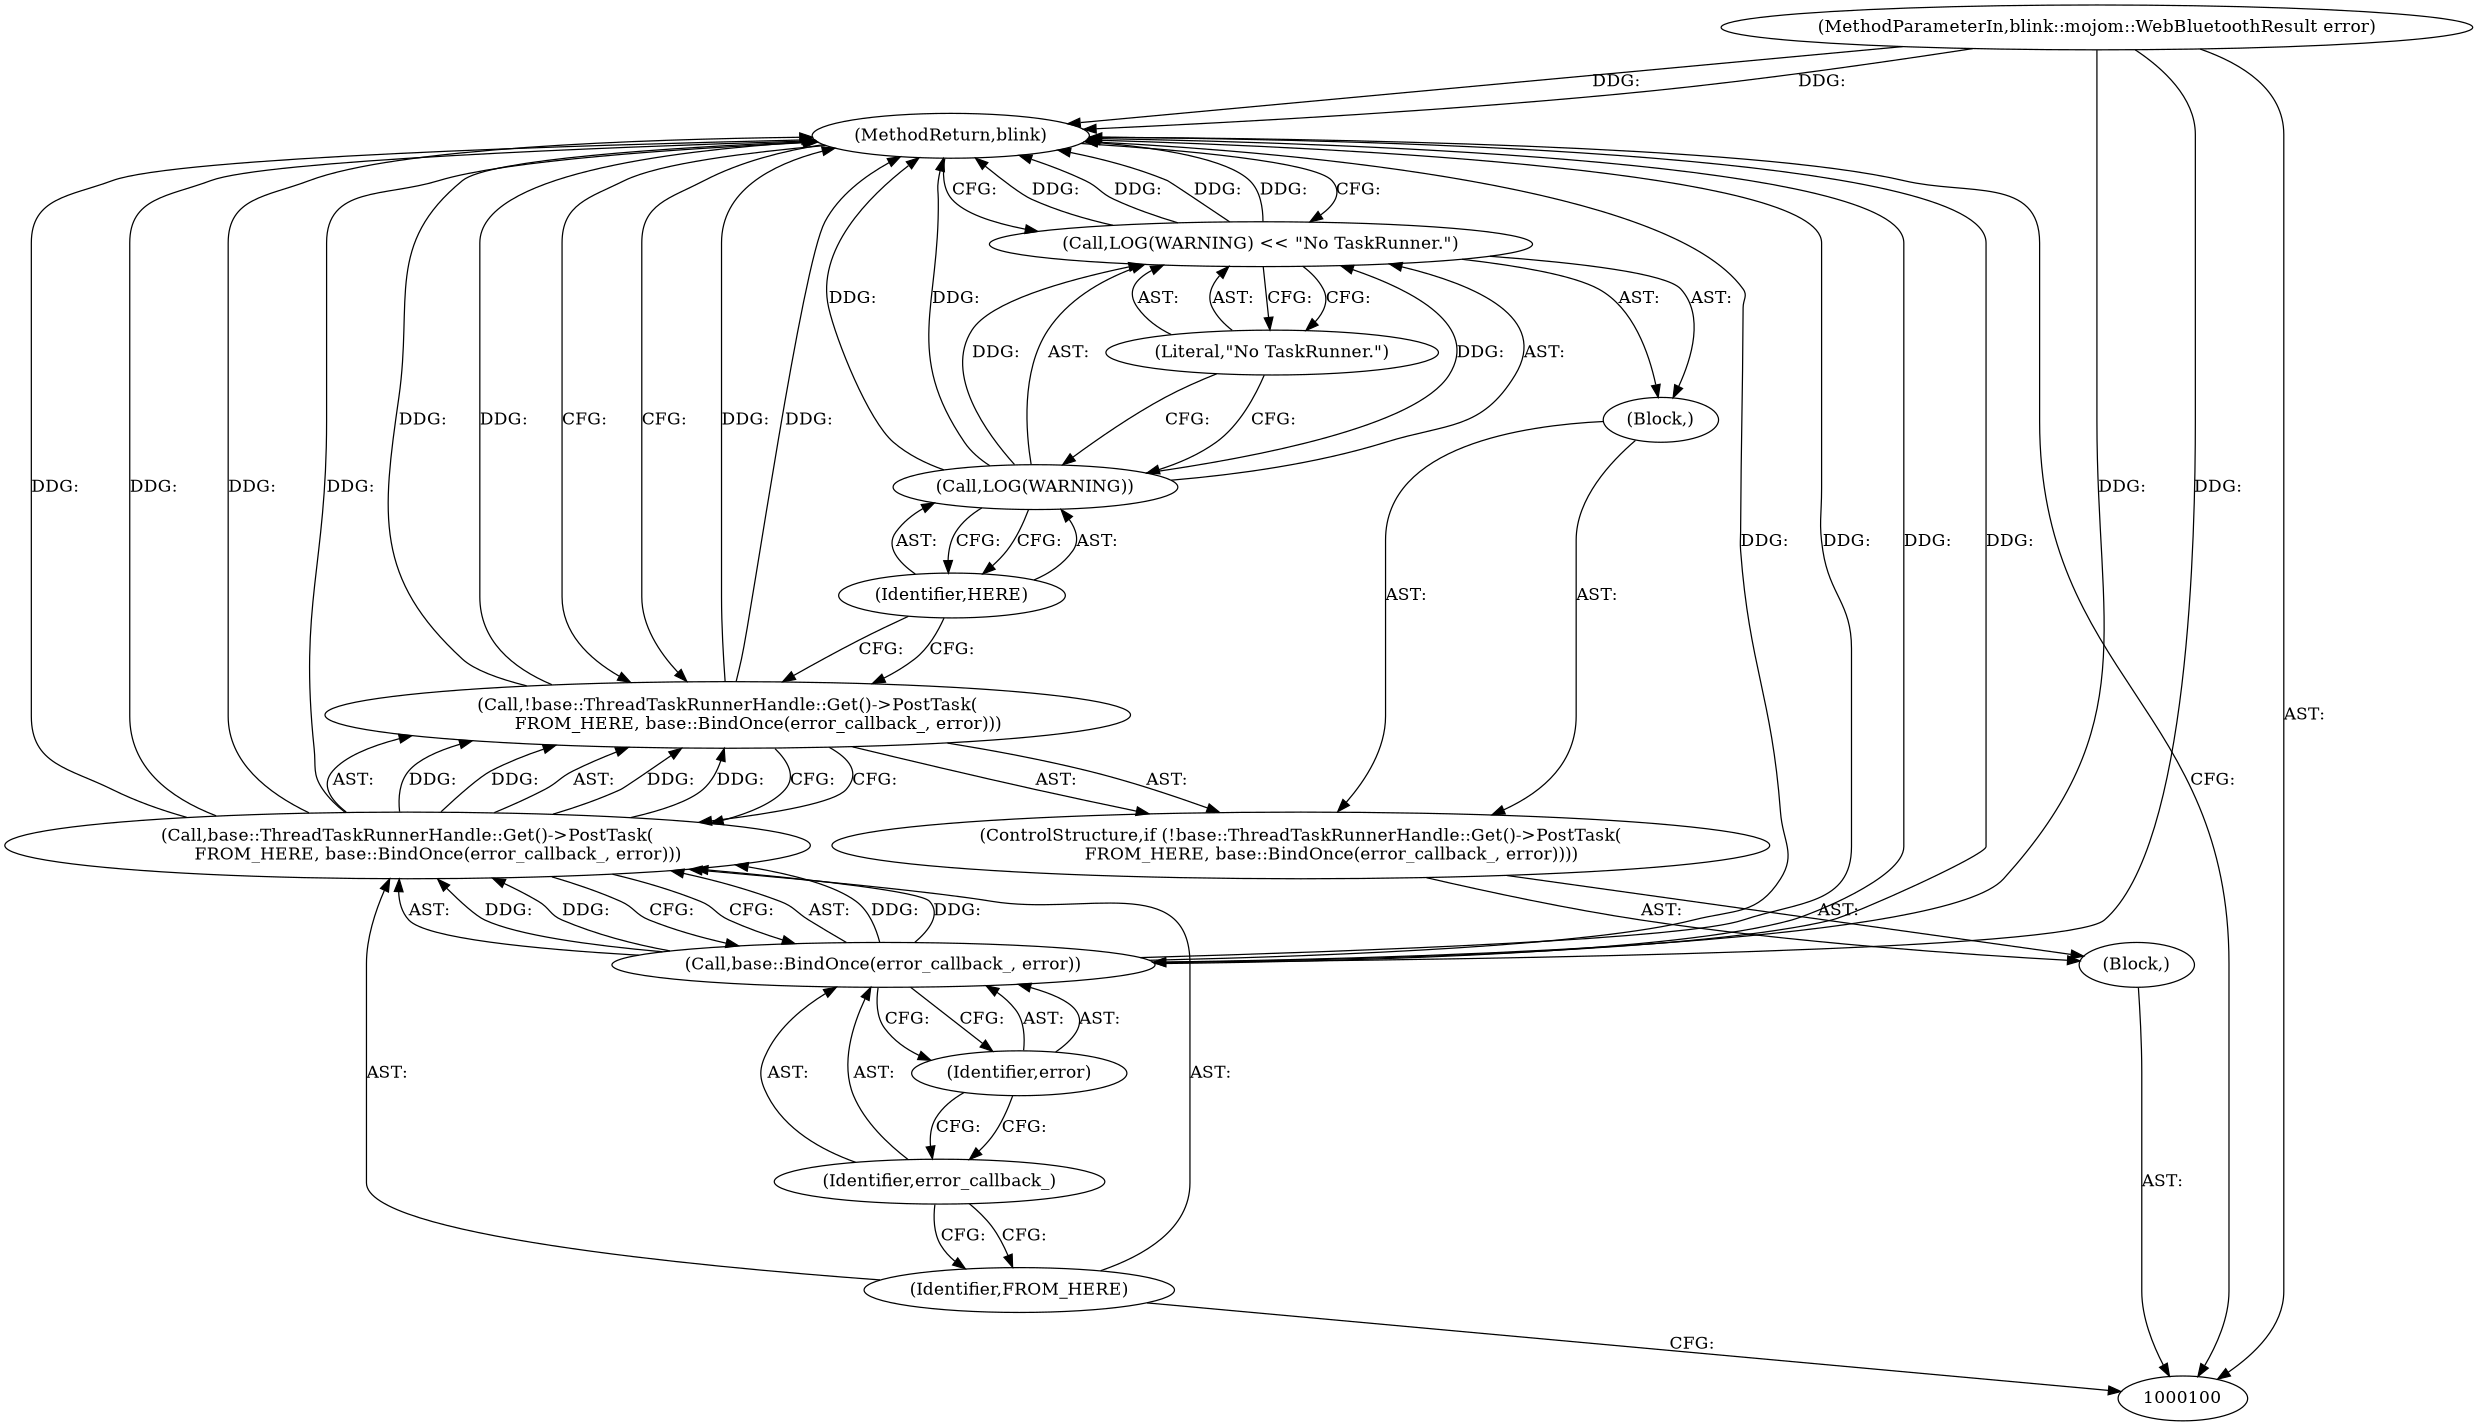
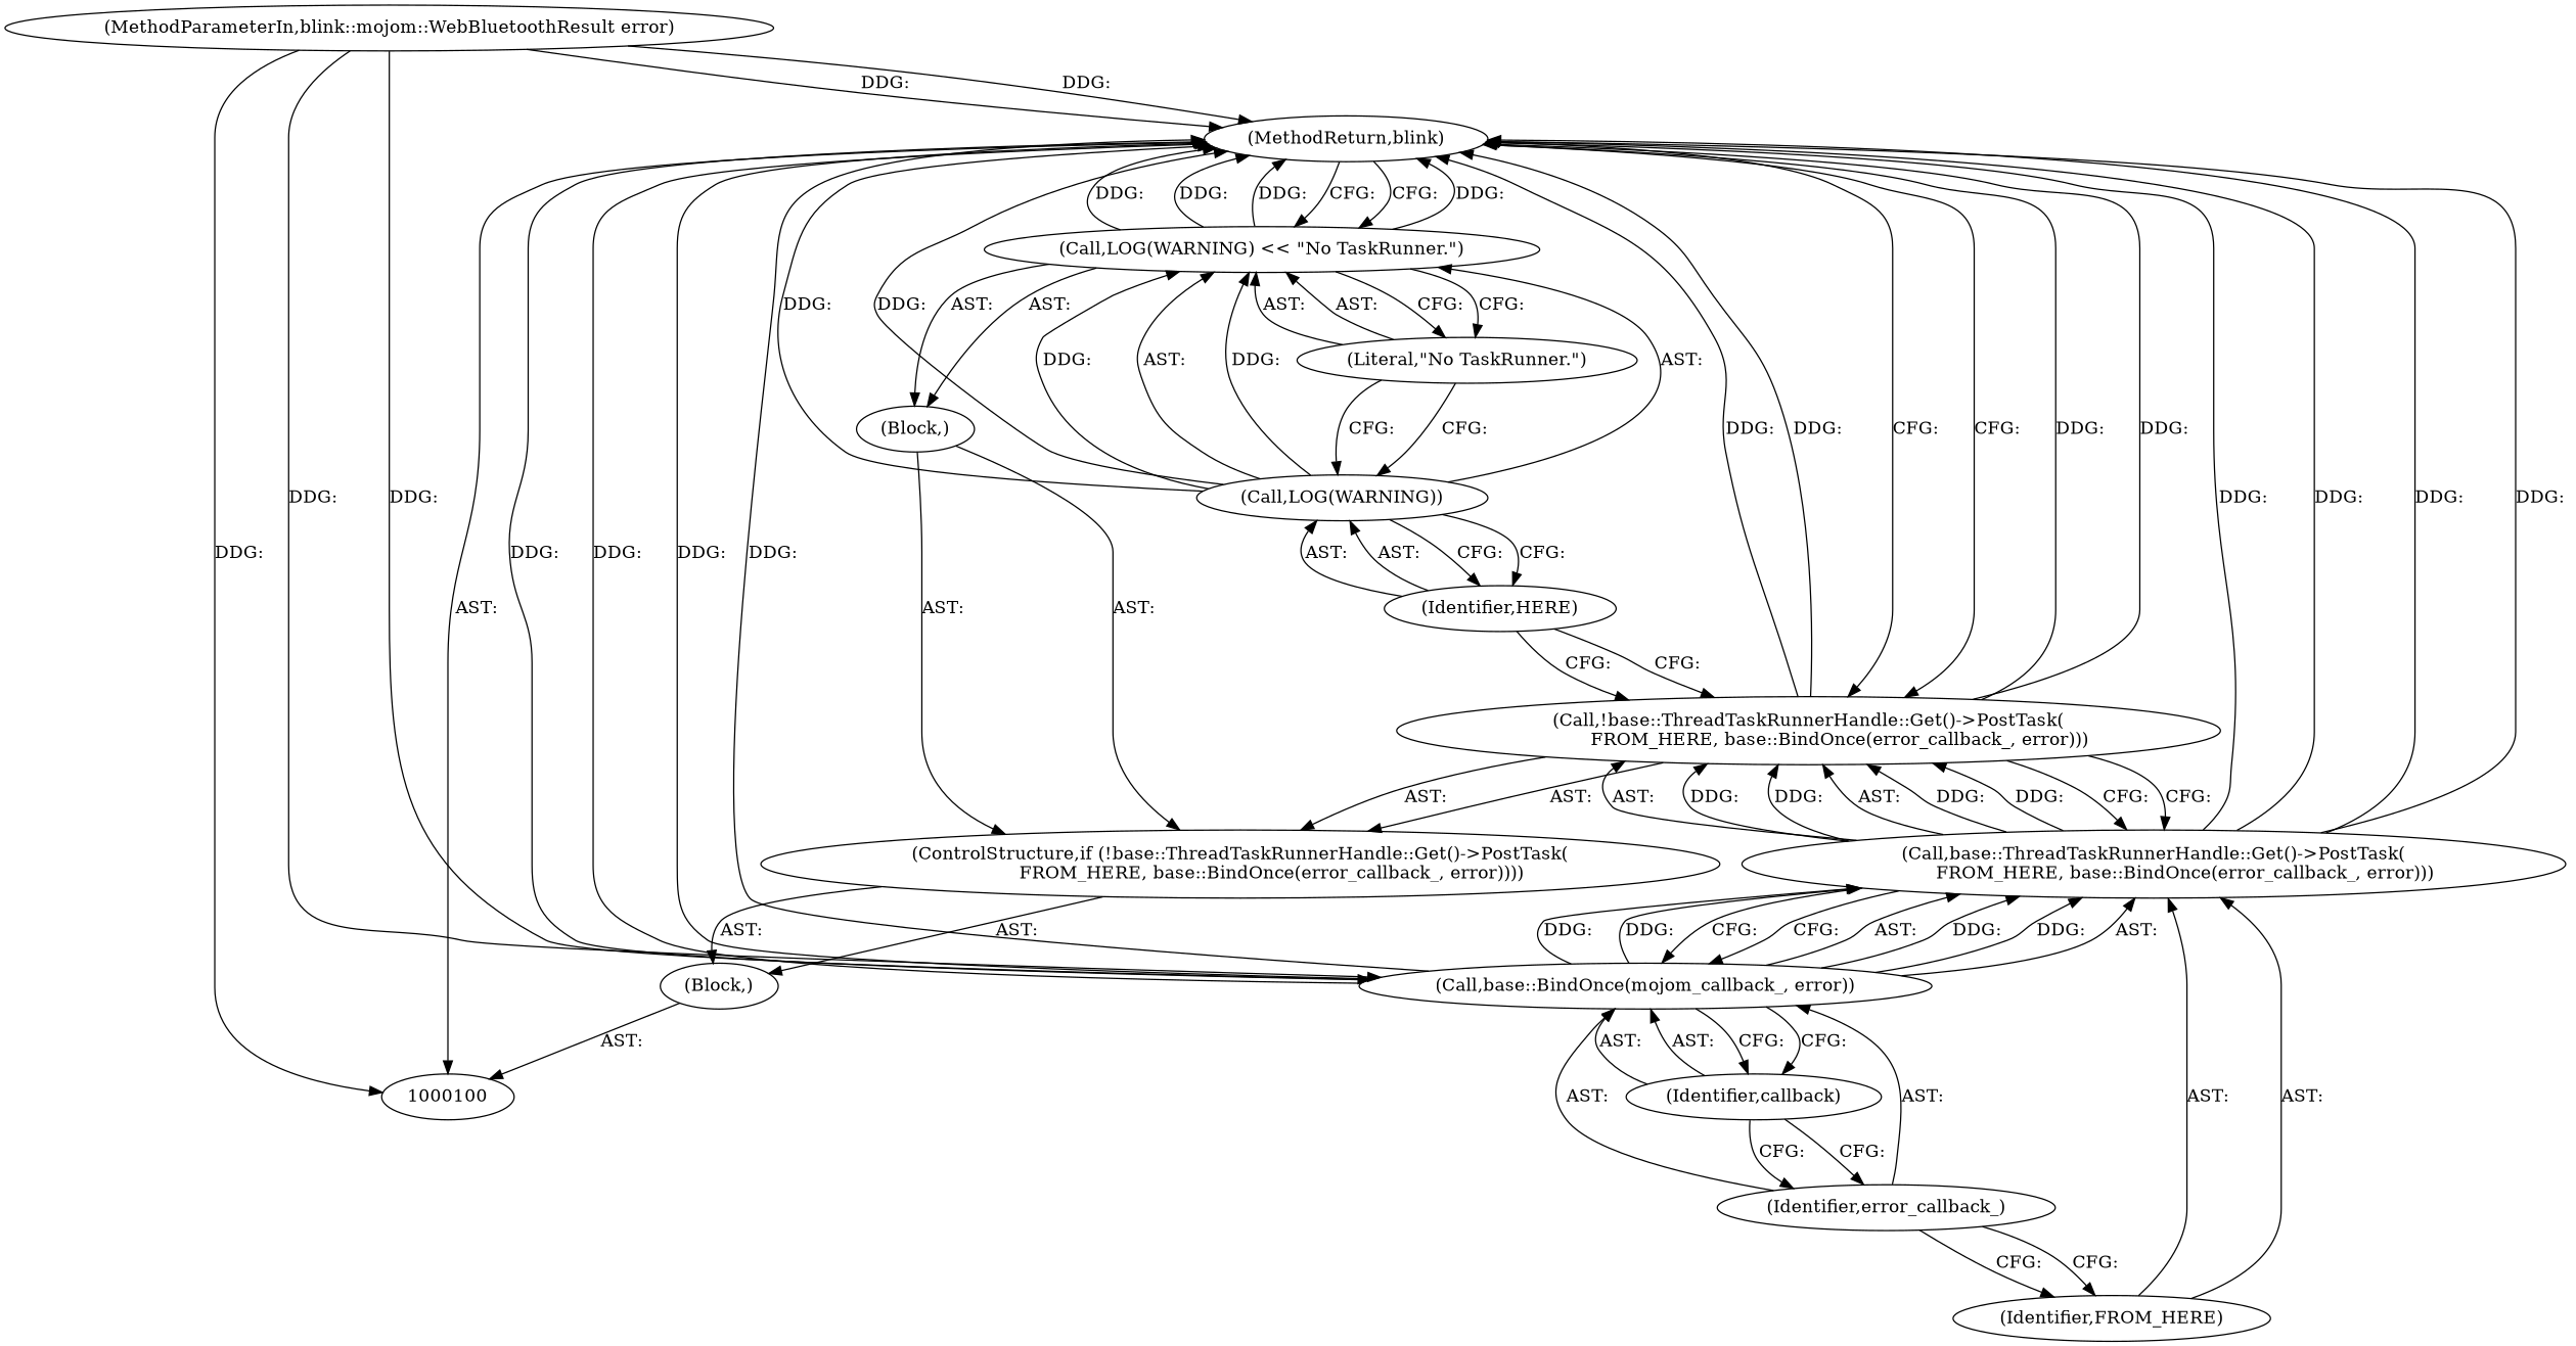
  digraph {
    n1 [label="(MethodReturn,blink)"]
    n2 [label="(Call,!base::ThreadTaskRunnerHandle::Get()->PostTask(\n           FROM_HERE, base::BindOnce(error_callback_, error)))"]
    n3 [label="(Call,LOG(WARNING) << \"No TaskRunner.\")"]
    1000100
    n5 [label="(ControlStructure,if (!base::ThreadTaskRunnerHandle::Get()->PostTask(\n           FROM_HERE, base::BindOnce(error_callback_, error))))"]
    n6 [label="(Call,base::ThreadTaskRunnerHandle::Get()->PostTask(\n           FROM_HERE, base::BindOnce(error_callback_, error)))"]
    n7 [label="(Block,)"]
    n8 [label="(Literal,\"No TaskRunner.\")"]
    n9 [label="(MethodParameterIn,blink::mojom::WebBluetoothResult error)"]
-   n10 [label="(Call,base::BindOnce(error_callback_, error))"]
-   n11 [label="(Identifier,error)"]
+   n10 [label="(Call,base::BindOnce(mojom_callback_, error))"]
+   n11 [label="(Identifier,callback)"]
    n12 [label="(Block,)"]
    n13 [label="(Identifier,FROM_HERE)"]
    n14 [label="(Identifier,error_callback_)"]
    n15 [label="(Call,LOG(WARNING))"]
    n16 [label="(Identifier,HERE)"]
    n1 -> n2 [label="CFG: "]
    n1 -> n2 [label="CFG: "]
    n1 -> n3 [label="CFG: "]
    n1 -> n3 [label="CFG: "]
-   n1 -> 1000100 [label="CFG: "]
+   n1 -> 1000100 [label="AST: "]
    n2 -> n1 [label="DDG: "]
    n2 -> n1 [label="DDG: "]
    n2 -> n1 [label="DDG: "]
    n2 -> n1 [label="DDG: "]
    n2 -> n5 [label="AST: "]
    n2 -> n5 [label="AST: "]
    n2 -> n6 [label="CFG: "]
    n2 -> n6 [label="CFG: "]
    n3 -> n1 [label="DDG: "]
    n3 -> n1 [label="DDG: "]
    n3 -> n1 [label="DDG: "]
    n3 -> n1 [label="DDG: "]
    n3 -> n7 [label="AST: "]
    n3 -> n7 [label="AST: "]
    n3 -> n8 [label="CFG: "]
    n3 -> n8 [label="CFG: "]
    n5 -> n12 [label="AST: "]
    n5 -> n12 [label="AST: "]
    n6 -> n1 [label="DDG: "]
    n6 -> n1 [label="DDG: "]
    n6 -> n1 [label="DDG: "]
    n6 -> n1 [label="DDG: "]
    n6 -> n2 [label="AST: "]
    n6 -> n2 [label="DDG: "]
    n6 -> n2 [label="DDG: "]
    n6 -> n2 [label="AST: "]
    n6 -> n2 [label="DDG: "]
    n6 -> n2 [label="DDG: "]
    n6 -> n10 [label="CFG: "]
    n6 -> n10 [label="CFG: "]
    n7 -> n5 [label="AST: "]
    n7 -> n5 [label="AST: "]
    n8 -> n3 [label="AST: "]
    n8 -> n3 [label="AST: "]
    n8 -> n15 [label="CFG: "]
    n8 -> n15 [label="CFG: "]
    n9 -> n1 [label="DDG: "]
    n9 -> n1 [label="DDG: "]
-   n9 -> 1000100 [label="AST: "]
+   n9 -> 1000100 [label="DDG: "]
    n9 -> n10 [label="DDG: "]
    n9 -> n10 [label="DDG: "]
    n10 -> n1 [label="DDG: "]
    n10 -> n1 [label="DDG: "]
    n10 -> n1 [label="DDG: "]
    n10 -> n1 [label="DDG: "]
    n10 -> n6 [label="AST: "]
    n10 -> n6 [label="DDG: "]
    n10 -> n6 [label="DDG: "]
    n10 -> n6 [label="AST: "]
    n10 -> n6 [label="DDG: "]
    n10 -> n6 [label="DDG: "]
    n10 -> n11 [label="CFG: "]
    n10 -> n11 [label="CFG: "]
    n11 -> n10 [label="AST: "]
    n11 -> n10 [label="AST: "]
    n11 -> n14 [label="CFG: "]
    n11 -> n14 [label="CFG: "]
    n12 -> 1000100 [label="AST: "]
-   n13 -> 1000100 [label="CFG: "]
    n13 -> n6 [label="AST: "]
    n13 -> n6 [label="AST: "]
    n14 -> n10 [label="AST: "]
    n14 -> n10 [label="AST: "]
    n14 -> n13 [label="CFG: "]
    n14 -> n13 [label="CFG: "]
    n15 -> n1 [label="DDG: "]
    n15 -> n1 [label="DDG: "]
    n15 -> n3 [label="AST: "]
    n15 -> n3 [label="DDG: "]
    n15 -> n3 [label="AST: "]
    n15 -> n3 [label="DDG: "]
    n15 -> n16 [label="CFG: "]
    n15 -> n16 [label="CFG: "]
    n16 -> n2 [label="CFG: "]
    n16 -> n2 [label="CFG: "]
    n16 -> n15 [label="AST: "]
    n16 -> n15 [label="AST: "]
  }
